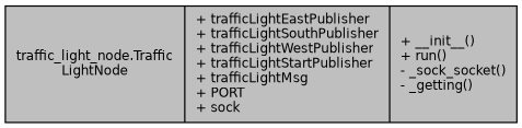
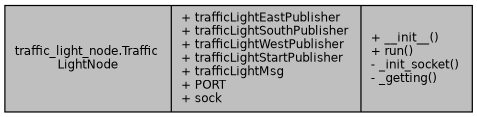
  digraph {
    rankdir=LR
-   n1 [color=black fillcolor=grey75 fontcolor=black fontname=Helvetica fontsize=10 height=0.2 label="{traffic_light_node.Traffic\lLightNode\n|+ trafficLightEastPublisher\l+ trafficLightSouthPublisher\l+ trafficLightWestPublisher\l+ trafficLightStartPublisher\l+ trafficLightMsg\l+ PORT\l+ sock\l|+ __init__()\l+ run()\l- _sock_socket()\l- _getting()\l}" shape=record style=filled width=0.4]
+   n1 [color=black fillcolor=grey75 fontcolor=black fontname=Helvetica fontsize=10 height=0.2 label="{traffic_light_node.Traffic\lLightNode\n|+ trafficLightEastPublisher\l+ trafficLightSouthPublisher\l+ trafficLightWestPublisher\l+ trafficLightStartPublisher\l+ trafficLightMsg\l+ PORT\l+ sock\l|+ __init__()\l+ run()\l- _init_socket()\l- _getting()\l}" shape=record style=filled width=0.4]
  }
